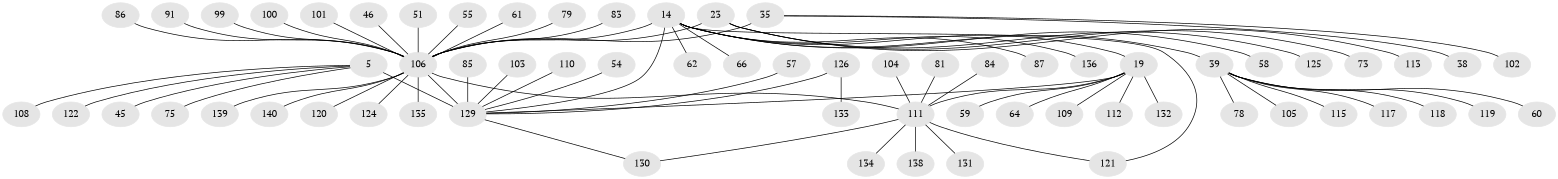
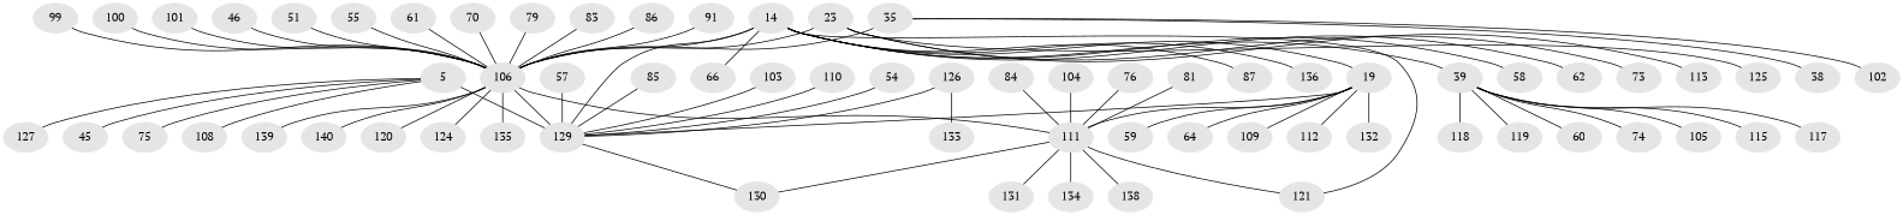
  graph {
    fontname="PT Serif"
    node [color=gray90 fontname="PT Serif" style=filled]
    edge [fontname="PT Serif"]
    5 [super="+4"]
    45
    75
    108
-   122
+   122 [label=127]
    129 [super="+67+107+69+77+88+97+128+127+89"]
    130
    14 [super="+13+12"]
    19 [super="+17+16"]
    39 [super="+11"]
    58
    62
    66
    87
    106 [super="+37+94+28+26+36+43+96"]
    121
    136 [super="+71"]
    59
    64
    109 [super="+72"]
    111 [super="+82+21+42+48+56+68+74"]
    112
    132
    60
-   78 [super="+44"]
+   78 [super="+44" label=74]
    105
    115
    117
    118 [super="+93"]
    119
    120
    124 [super="+90"]
    135
    139
    140 [super="+116"]
    131
    134
    138
    23 [super="+22"]
    73
    113
    125
    35 [super="+29"]
    38
    102
    46
    51
    54
    55
    57
    61
+   70
+   76
    79
    81
    83
    84 [super="+49"]
    85
    86
    91
    99
    100
    101
    103
    104
    110
    126
    133
    5 -- 45
    5 -- 75
    5 -- 108
    5 -- 122
    5 -- 129 [weight=10]
    129 -- 130
    14 -- 129 [weight=3]
    14 -- 19
    14 -- 39 [weight=12]
    14 -- 58
    14 -- 62
    14 -- 66
    14 -- 87
    14 -- 106 [weight=2]
    14 -- 121
    14 -- 136
    19 -- 129 [weight=2]
    19 -- 59
    19 -- 64
    19 -- 109
    19 -- 111 [weight=12]
    19 -- 112
    19 -- 132
    39 -- 60
    39 -- 78
    39 -- 105
    39 -- 115
    39 -- 117
    39 -- 118
    39 -- 119
    106 -- 129 [weight=9]
    106 -- 111 [weight=4]
    106 -- 120
    106 -- 124
    106 -- 135
    106 -- 139
    106 -- 140
    111 -- 130
    111 -- 121
    111 -- 131
    111 -- 134
    111 -- 138
    23 -- 106 [weight=11]
    23 -- 73
    23 -- 113
    23 -- 125
    35 -- 106 [weight=10]
    35 -- 38
    35 -- 102
    46 -- 106
    51 -- 106
    54 -- 129
    55 -- 106
    57 -- 129
    61 -- 106
+   70 -- 106
+   76 -- 111
    79 -- 106
    81 -- 111
    83 -- 106
    84 -- 111
    85 -- 129
    86 -- 106
    91 -- 106
    99 -- 106
    100 -- 106
    101 -- 106
    103 -- 129
    104 -- 111
    110 -- 129
    126 -- 129
    126 -- 133
  }
